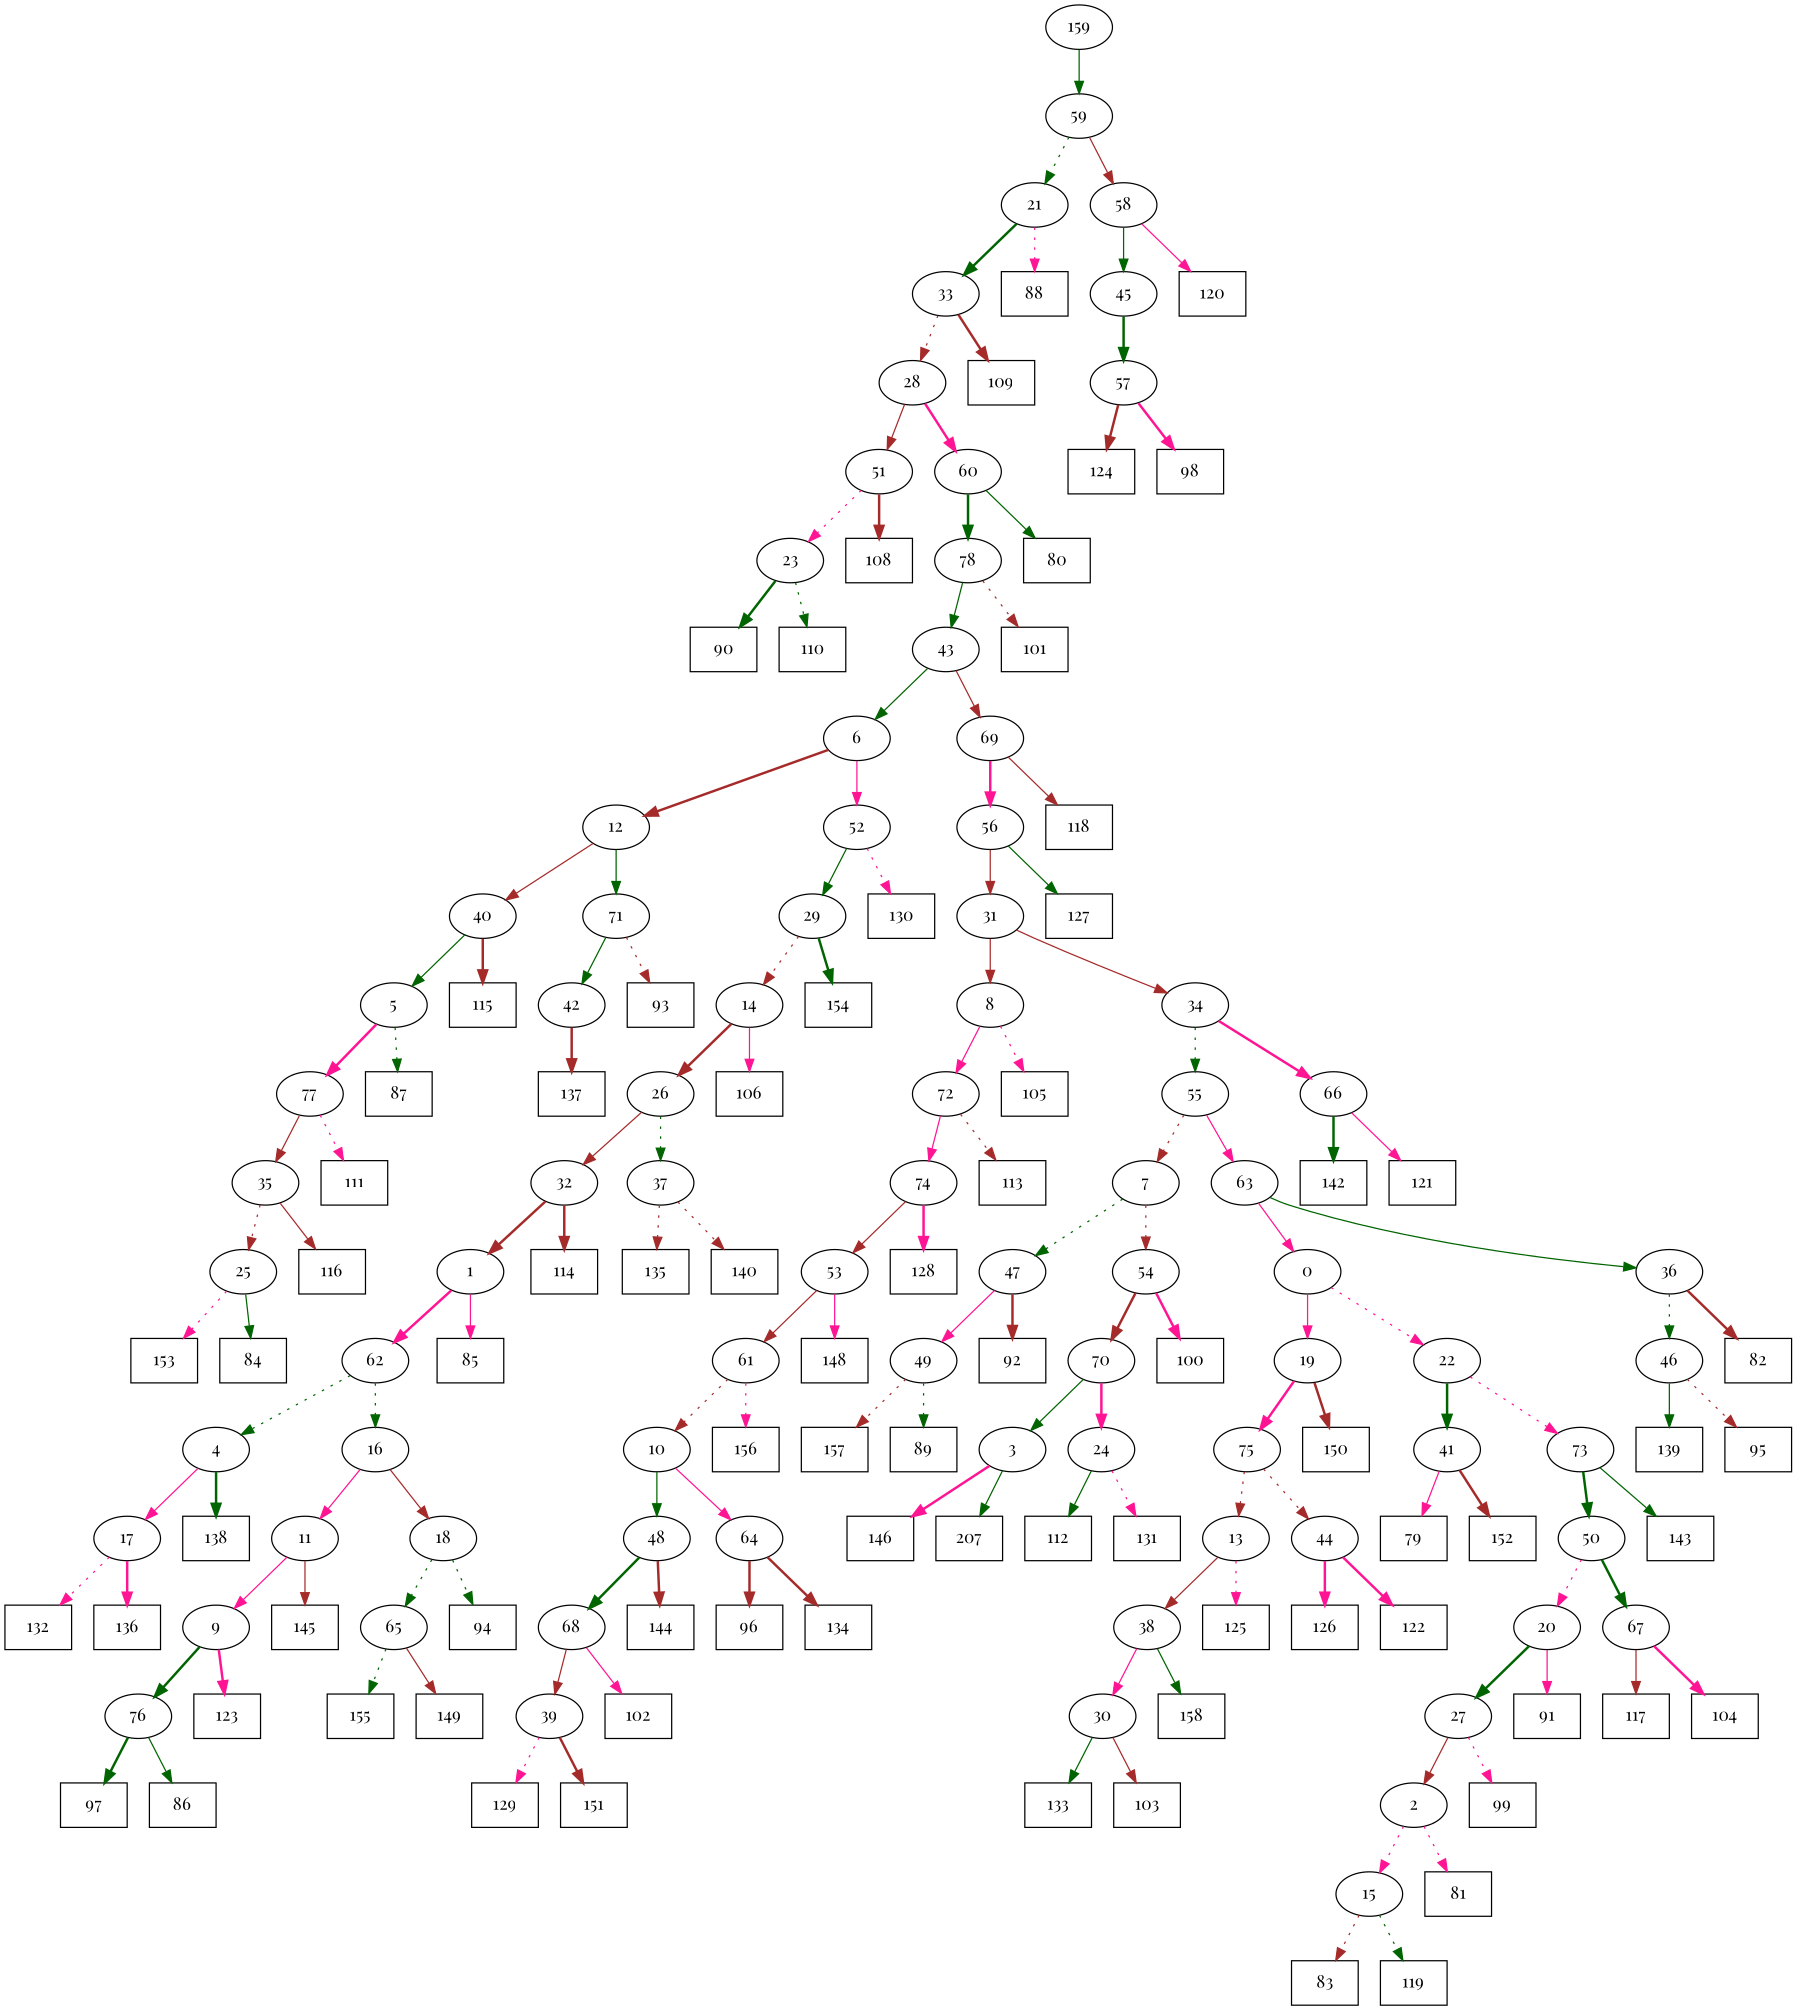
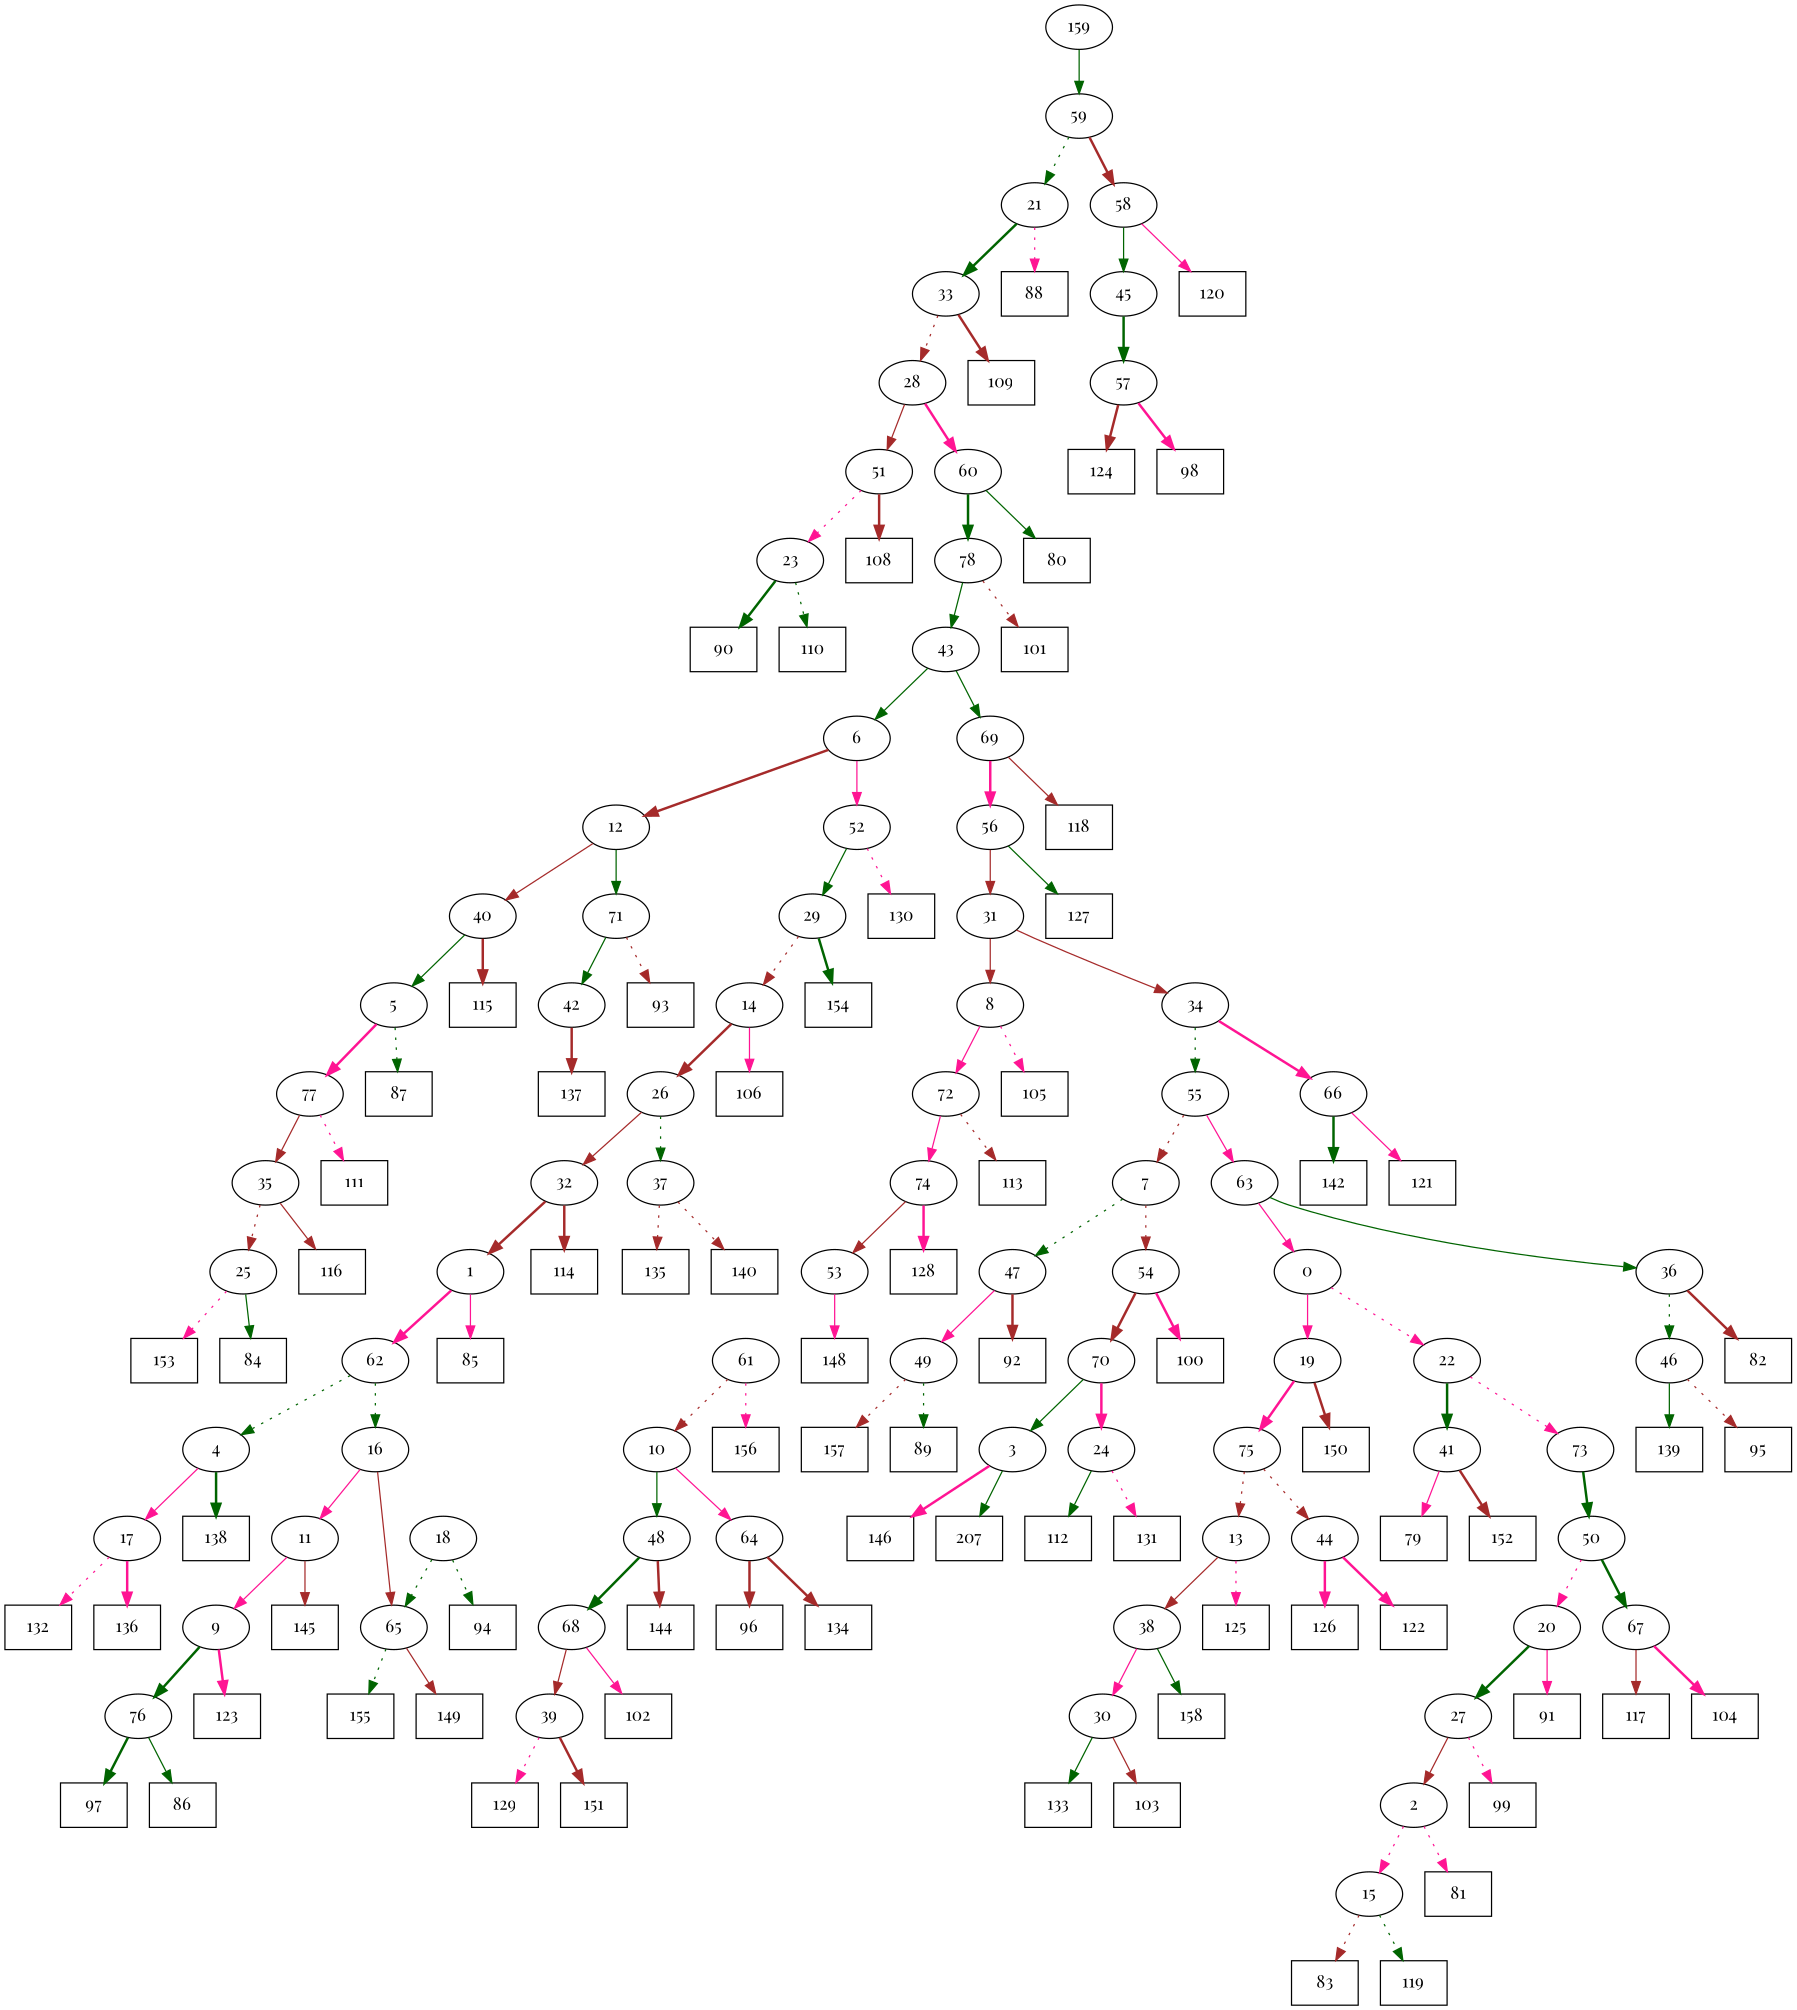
  digraph {
    fontname="Playfair Display"
    node [fontname="Playfair Display"]
    edge [color=brown fontname="Playfair Display" style=solid]
    n1 [label=0]
    n2 [label=19]
    n3 [label=22]
    n4 [label=75]
    n5 [label=150 shape=box]
    n6 [label=41]
    n7 [label=73]
    n8 [label=1]
    n9 [label=62]
    n10 [label=85 shape=box]
    n11 [label=4]
    n12 [label=16]
    n13 [label=2]
    n14 [label=15]
    n15 [label=81 shape=box]
    n16 [label=83 shape=box]
    n17 [label=119 shape=box]
    n18 [label=3]
    n19 [label=146 shape=box]
    n20 [label=207 shape=box]
    n21 [label=17]
    n22 [label=138 shape=box]
    n23 [label=132 shape=box]
    n24 [label=136 shape=box]
    n25 [label=5]
    n26 [label=77]
    n27 [label=87 shape=box]
    n28 [label=35]
    n29 [label=111 shape=box]
    n30 [label=6]
    n31 [label=12]
    n32 [label=52]
    n33 [label=40]
    n34 [label=71]
    n35 [label=29]
    n36 [label=130 shape=box]
    n37 [label=7]
    n38 [label=47]
    n39 [label=54]
    n40 [label=49]
    n41 [label=92 shape=box]
    n42 [label=70]
    n43 [label=100 shape=box]
    n44 [label=8]
    n45 [label=72]
    n46 [label=105 shape=box]
    n47 [label=74]
    n48 [label=113 shape=box]
    n49 [label=9]
    n50 [label=76]
    n51 [label=123 shape=box]
    n52 [label=97 shape=box]
    n53 [label=86 shape=box]
    n54 [label=10]
    n55 [label=48]
    n56 [label=64]
    n57 [label=68]
    n58 [label=144 shape=box]
    n59 [label=96 shape=box]
    n60 [label=134 shape=box]
    n61 [label=11]
    n62 [label=145 shape=box]
    n63 [label=115 shape=box]
    n64 [label=42]
    n65 [label=93 shape=box]
    n66 [label=13]
    n67 [label=38]
    n68 [label=125 shape=box]
    n69 [label=30]
    n70 [label=158 shape=box]
    n71 [label=14]
    n72 [label=26]
    n73 [label=106 shape=box]
    n74 [label=32]
    n75 [label=37]
    n76 [label=18]
    n77 [label=65]
    n78 [label=94 shape=box]
    n79 [label=155 shape=box]
    n80 [label=149 shape=box]
    n81 [label=44]
    n82 [label=20]
    n83 [label=27]
    n84 [label=91 shape=box]
    n85 [label=99 shape=box]
    n86 [label=21]
    n87 [label=33]
    n88 [label=88 shape=box]
    n89 [label=28]
    n90 [label=109 shape=box]
    n91 [label=79 shape=box]
    n92 [label=152 shape=box]
    n93 [label=50]
-   n94 [label=143 shape=box]
    n95 [label=23]
    n96 [label=90 shape=box]
    n97 [label=110 shape=box]
    n98 [label=24]
    n99 [label=112 shape=box]
    n100 [label=131 shape=box]
    n101 [label=25]
    n102 [label=153 shape=box]
    n103 [label=84 shape=box]
    n104 [label=114 shape=box]
    n105 [label=135 shape=box]
    n106 [label=140 shape=box]
    n107 [label=51]
    n108 [label=60]
    n109 [label=108 shape=box]
    n110 [label=78]
    n111 [label=80 shape=box]
    n112 [label=154 shape=box]
    n113 [label=133 shape=box]
    n114 [label=103 shape=box]
    n115 [label=31]
    n116 [label=34]
    n117 [label=55]
    n118 [label=66]
    n119 [label=63]
    n120 [label=142 shape=box]
    n121 [label=121 shape=box]
    n122 [label=116 shape=box]
    n123 [label=36]
    n124 [label=46]
    n125 [label=82 shape=box]
    n126 [label=139 shape=box]
    n127 [label=95 shape=box]
    n128 [label=39]
    n129 [label=129 shape=box]
    n130 [label=151 shape=box]
    n131 [label=137 shape=box]
    n132 [label=43]
    n133 [label=69]
    n134 [label=56]
    n135 [label=118 shape=box]
    n136 [label=126 shape=box]
    n137 [label=122 shape=box]
    n138 [label=45]
    n139 [label=57]
    n140 [label=124 shape=box]
    n141 [label=98 shape=box]
    n142 [label=157 shape=box]
    n143 [label=89 shape=box]
    n144 [label=102 shape=box]
    n145 [label=67]
    n146 [label=117 shape=box]
    n147 [label=104 shape=box]
    n148 [label=53]
    n149 [label=61]
    n150 [label=148 shape=box]
    n151 [label=156 shape=box]
    n152 [label=127 shape=box]
    n153 [label=58]
    n154 [label=120 shape=box]
    n155 [label=59]
    n156 [label=101 shape=box]
    n157 [label=128 shape=box]
    n158 [label=159]
    n1 -> n2 [color=deeppink]
    n1 -> n3 [color=deeppink style=dotted]
    n2 -> n4 [color=deeppink style=bold]
    n2 -> n5 [style=bold]
    n3 -> n6 [color=darkgreen style=bold]
    n3 -> n7 [color=deeppink style=dotted]
    n4 -> n66 [style=dotted]
    n4 -> n81 [style=dotted]
    n6 -> n91 [color=deeppink]
    n6 -> n92 [style=bold]
    n7 -> n93 [color=darkgreen style=bold]
-   n7 -> n94 [color=darkgreen]
    n8 -> n9 [color=deeppink style=bold]
    n8 -> n10 [color=deeppink]
    n9 -> n11 [color=darkgreen style=dotted]
    n9 -> n12 [color=darkgreen style=dotted]
    n11 -> n21 [color=deeppink]
    n11 -> n22 [color=darkgreen style=bold]
    n12 -> n61 [color=deeppink]
-   n12 -> n76
+   n12 -> n77
    n13 -> n14 [color=deeppink style=dotted]
    n13 -> n15 [color=deeppink style=dotted]
    n14 -> n16 [style=dotted]
    n14 -> n17 [color=darkgreen style=dotted]
    n18 -> n19 [color=deeppink style=bold]
    n18 -> n20 [color=darkgreen]
    n21 -> n23 [color=deeppink style=dotted]
    n21 -> n24 [color=deeppink style=bold]
    n25 -> n26 [color=deeppink style=bold]
    n25 -> n27 [color=darkgreen style=dotted]
    n26 -> n28
    n26 -> n29 [color=deeppink style=dotted]
    n28 -> n101 [style=dotted]
    n28 -> n122
    n30 -> n31 [style=bold]
    n30 -> n32 [color=deeppink]
    n31 -> n33
    n31 -> n34 [color=darkgreen]
    n32 -> n35 [color=darkgreen]
    n32 -> n36 [color=deeppink style=dotted]
    n33 -> n25 [color=darkgreen]
    n33 -> n63 [style=bold]
    n34 -> n64 [color=darkgreen]
    n34 -> n65 [style=dotted]
    n35 -> n71 [style=dotted]
    n35 -> n112 [color=darkgreen style=bold]
    n37 -> n38 [color=darkgreen style=dotted]
    n37 -> n39 [style=dotted]
    n38 -> n40 [color=deeppink]
    n38 -> n41 [style=bold]
    n39 -> n42 [style=bold]
    n39 -> n43 [color=deeppink style=bold]
    n40 -> n142 [style=dotted]
    n40 -> n143 [color=darkgreen style=dotted]
    n42 -> n18 [color=darkgreen]
    n42 -> n98 [color=deeppink style=bold]
    n44 -> n45 [color=deeppink]
    n44 -> n46 [color=deeppink style=dotted]
    n45 -> n47 [color=deeppink]
    n45 -> n48 [style=dotted]
    n47 -> n148
    n47 -> n157 [color=deeppink style=bold]
    n49 -> n50 [color=darkgreen style=bold]
    n49 -> n51 [color=deeppink style=bold]
    n50 -> n52 [color=darkgreen style=bold]
    n50 -> n53 [color=darkgreen]
    n54 -> n55 [color=darkgreen]
    n54 -> n56 [color=deeppink]
    n55 -> n57 [color=darkgreen style=bold]
    n55 -> n58 [style=bold]
    n56 -> n59 [style=bold]
    n56 -> n60 [style=bold]
    n57 -> n128
    n57 -> n144 [color=deeppink]
    n61 -> n49 [color=deeppink]
    n61 -> n62
    n64 -> n131 [style=bold]
    n66 -> n67
    n66 -> n68 [color=deeppink style=dotted]
    n67 -> n69 [color=deeppink]
    n67 -> n70 [color=darkgreen]
    n69 -> n113 [color=darkgreen]
    n69 -> n114
    n71 -> n72 [style=bold]
    n71 -> n73 [color=deeppink]
    n72 -> n74
    n72 -> n75 [color=darkgreen style=dotted]
    n74 -> n8 [style=bold]
    n74 -> n104 [style=bold]
    n75 -> n105 [style=dotted]
    n75 -> n106 [style=dotted]
    n76 -> n77 [color=darkgreen style=dotted]
    n76 -> n78 [color=darkgreen style=dotted]
    n77 -> n79 [color=darkgreen style=dotted]
    n77 -> n80
    n81 -> n136 [color=deeppink style=bold]
    n81 -> n137 [color=deeppink style=bold]
    n82 -> n83 [color=darkgreen style=bold]
    n82 -> n84 [color=deeppink]
    n83 -> n13
    n83 -> n85 [color=deeppink style=dotted]
    n86 -> n87 [color=darkgreen style=bold]
    n86 -> n88 [color=deeppink style=dotted]
    n87 -> n89 [style=dotted]
    n87 -> n90 [style=bold]
    n89 -> n107
    n89 -> n108 [color=deeppink style=bold]
    n93 -> n82 [color=deeppink style=dotted]
    n93 -> n145 [color=darkgreen style=bold]
    n95 -> n96 [color=darkgreen style=bold]
    n95 -> n97 [color=darkgreen style=dotted]
    n98 -> n99 [color=darkgreen]
    n98 -> n100 [color=deeppink style=dotted]
    n101 -> n102 [color=deeppink style=dotted]
    n101 -> n103 [color=darkgreen]
    n107 -> n95 [color=deeppink style=dotted]
    n107 -> n109 [style=bold]
    n108 -> n110 [color=darkgreen style=bold]
    n108 -> n111 [color=darkgreen]
    n110 -> n132 [color=darkgreen]
    n110 -> n156 [style=dotted]
    n115 -> n44
    n115 -> n116
    n116 -> n117 [color=darkgreen style=dotted]
    n116 -> n118 [color=deeppink style=bold]
    n117 -> n37 [style=dotted]
    n117 -> n119 [color=deeppink]
    n118 -> n120 [color=darkgreen style=bold]
    n118 -> n121 [color=deeppink]
    n119 -> n1 [color=deeppink]
    n119 -> n123 [color=darkgreen]
    n123 -> n124 [color=darkgreen style=dotted]
    n123 -> n125 [style=bold]
    n124 -> n126 [color=darkgreen]
    n124 -> n127 [style=dotted]
    n128 -> n129 [color=deeppink style=dotted]
    n128 -> n130 [style=bold]
    n132 -> n30 [color=darkgreen]
-   n132 -> n133
+   n132 -> n133 [color=darkgreen]
    n133 -> n134 [color=deeppink style=bold]
    n133 -> n135
    n134 -> n115
    n134 -> n152 [color=darkgreen]
    n138 -> n139 [color=darkgreen style=bold]
    n139 -> n140 [style=bold]
    n139 -> n141 [color=deeppink style=bold]
    n145 -> n146
    n145 -> n147 [color=deeppink style=bold]
-   n148 -> n149
    n148 -> n150 [color=deeppink]
    n149 -> n54 [style=dotted]
    n149 -> n151 [color=deeppink style=dotted]
    n153 -> n138 [color=darkgreen]
    n153 -> n154 [color=deeppink]
    n155 -> n86 [color=darkgreen style=dotted]
-   n155 -> n153
+   n155 -> n153 [style=bold]
    n158 -> n155 [color=darkgreen]
  }
